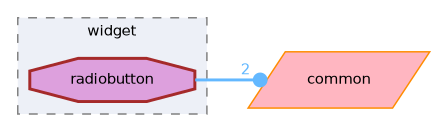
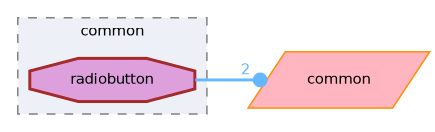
  digraph {
    compound=true
    rankdir=LR
    node [fontname=Helvetica fontsize=10]
    n1 [color=brown fillcolor=plum height=0.2 label=radiobutton shape=octagon style="filled,bold" width=0.4]
    n2 [color=darkorange fillcolor=lightpink height=0.2 label=common shape=parallelogram style=filled width=0.4]
    subgraph cluster_1 {
      bgcolor="#edf0f7"
      fontname=Helvetica
      fontsize=10
-     label=widget
+     label=common
      pencolor=grey50
      style="filled,dashed"
      n1
    }
    n1 -> n2 [color=steelblue1 fontcolor=steelblue1 fontname=Helvetica fontsize=10 headlabel=2 labeldistance=1.5 labelfontname=Helvetica labelfontsize=10 style=bold arrowhead=dot]
  }
